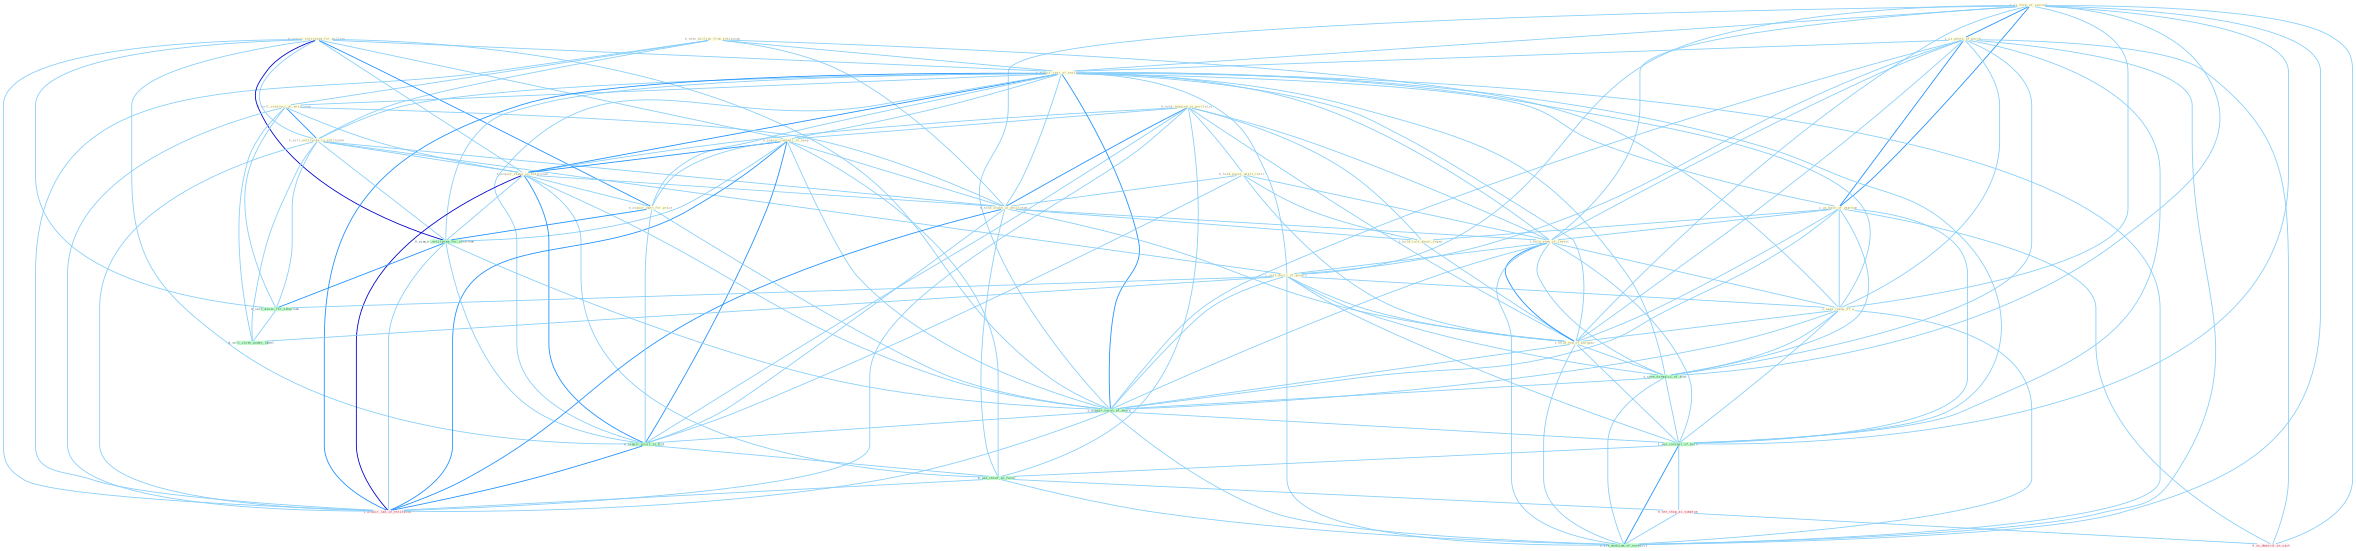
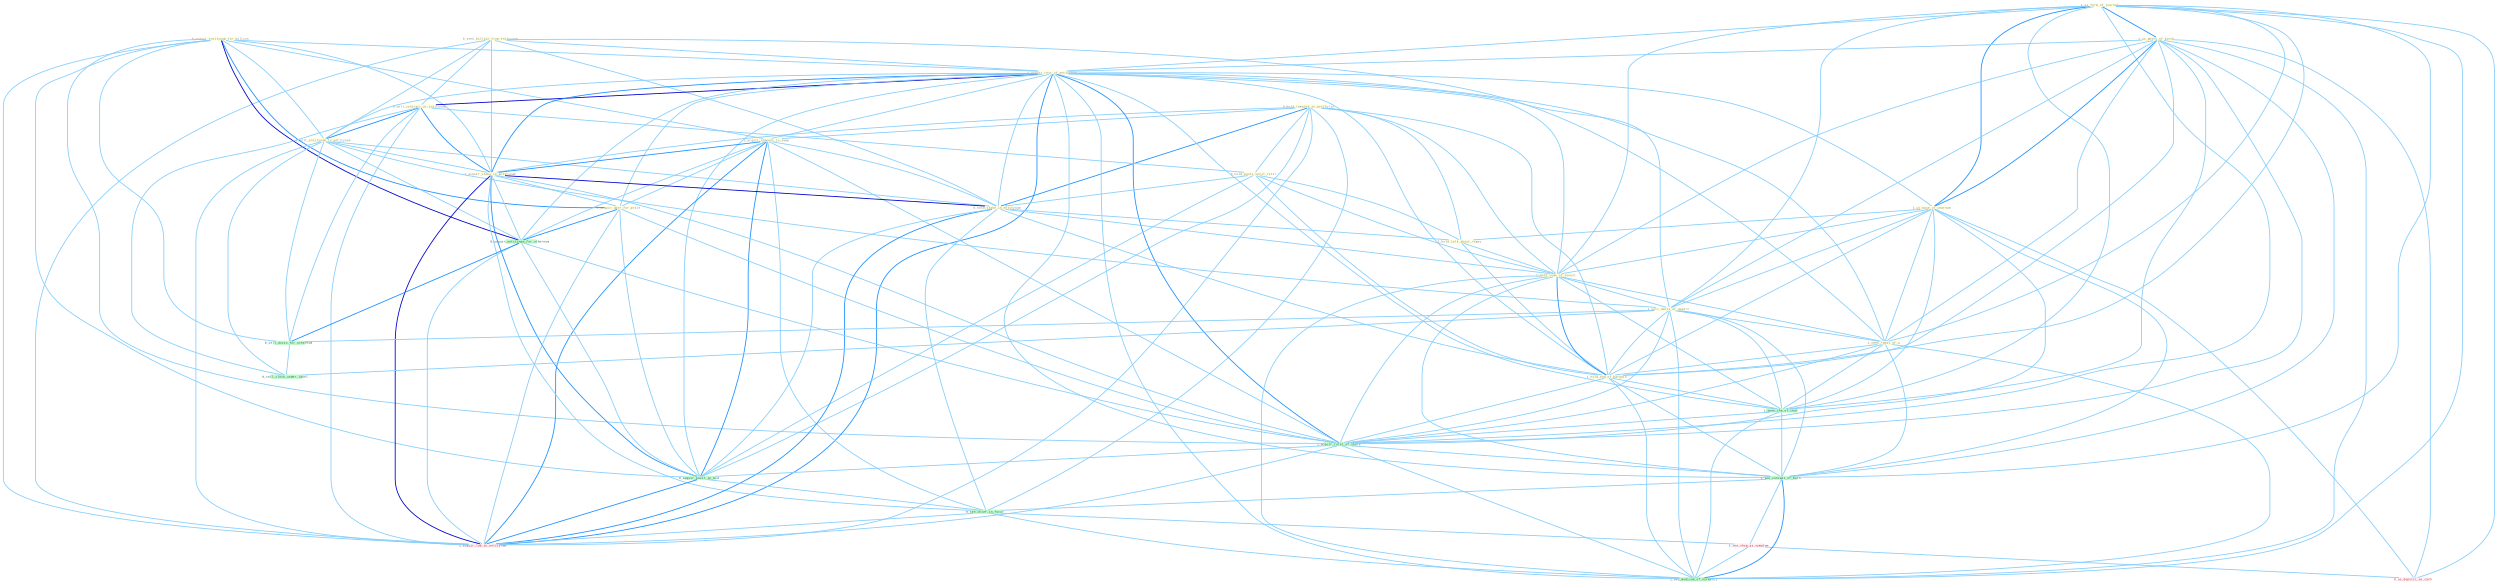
  graph {
    fontname="Liberation Mono"
    node [color="#ffffe0" fixedsize=true fontcolor="#8b7d6b" fontname="Liberation Mono" fontsize=4 shape=polygon style=filled]
    edge [color="#87cefa" fontname="Liberation Mono" w=1]
    "1_us_form_of_journal " [height=.06 width=.5]
    "0_seek_billion_from_entitynam " [height=.06 width=.5]
    "0_acquir_entitynam_for_million " [height=.06 width=.5]
    "0_hold_remaind_in_portfolio " [height=.06 width=.5]
    "1_us_photo_of_porch " [height=.06 width=.5]
    "1_acquir_rest_of_entitynam " [height=.06 width=.5]
    "0_sell_contract_at_entitynam " [height=.06 width=.5]
    "0_sell_entitynam_to_entitynam " [height=.06 width=.5]
    "0_acquir_compani_in_swap " [height=.06 width=.5]
    "1_us_base_of_yearnum " [height=.06 width=.5]
    "0_hold_posit_until_retir " [height=.06 width=.5]
    "1_acquir_stake_in_entitynam " [height=.06 width=.5]
    "0_hold_stake_in_entitynam " [height=.06 width=.5]
    "1_hold_talk_about_repay " [height=.06 width=.5]
    "0_acquir_oper_for_price " [height=.06 width=.5]
    "1_hold_some_of_invest " [height=.06 width=.5]
    "1_sell_decis_of_govern " [height=.06 width=.5]
    "1_seek_repay_of_a " [height=.06 width=.5]
    "1_hold_end_of_bargain " [height=.06 width=.5]
    "0_see_shop_as_symptom " [color="#fff0f5" fontcolor="#b22222" height=.06 width=.5]
    "1_acquir_lab_in_entitynam " [color="#fff0f5" fontcolor="#b22222" height=.06 width=.5]
    "0_us_deposit_as_cach " [color="#fff0f5" fontcolor="#b22222" height=.06 width=.5]
-   "1_seen_the_of_that " [color="#BDFCC9" fontcolor="#2f4f4f" height=.06 width=.5 label="1_seen_normalci_of_that"]
+   "1_seen_the_of_that " [color="#BDFCC9" fontcolor="#2f4f4f" height=.06 width=.5]
    "1_acquir_total_of_share " [color="#BDFCC9" fontcolor="#2f4f4f" height=.06 width=.5]
    "1_see_concept_of_both " [color="#BDFCC9" fontcolor="#2f4f4f" height=.06 width=.5]
-   "1_see_modicum_of_normalci " [color="#BDFCC9" fontcolor="#2f4f4f" height=.06 width=.5 label="9_see_modicum_of_normalci"]
+   "1_see_modicum_of_normalci " [color="#BDFCC9" fontcolor="#2f4f4f" height=.06 width=.5]
    "0_acquir_entitynam_for_othernum " [color="#BDFCC9" fontcolor="#2f4f4f" height=.06 width=.5]
    "0_sell_divis_for_othernum " [color="#BDFCC9" fontcolor="#2f4f4f" height=.06 width=.5]
    "0_acquir_posit_in_bid " [color="#BDFCC9" fontcolor="#2f4f4f" height=.06 width=.5]
    "0_see_chief_in_futur " [color="#BDFCC9" fontcolor="#2f4f4f" height=.06 width=.5]
    "0_sell_cloth_under_label " [color="#BDFCC9" fontcolor="#2f4f4f" height=.06 width=.5]
    subgraph sub_1 {
      "1_us_form_of_journal "
      "0_seek_billion_from_entitynam "
      "0_acquir_entitynam_for_million "
      "0_hold_remaind_in_portfolio "
      "1_us_photo_of_porch "
      "1_acquir_rest_of_entitynam "
      "0_sell_contract_at_entitynam "
      "0_sell_entitynam_to_entitynam "
      "0_acquir_compani_in_swap "
      "1_us_base_of_yearnum "
      "0_hold_posit_until_retir "
      "1_acquir_stake_in_entitynam "
      "0_hold_stake_in_entitynam "
      "1_hold_talk_about_repay "
      "0_acquir_oper_for_price "
      "1_hold_some_of_invest "
      "1_sell_decis_of_govern "
      "1_seek_repay_of_a "
      "1_hold_end_of_bargain "
    }
    subgraph sub_2 {
      "0_see_shop_as_symptom "
      "1_acquir_lab_in_entitynam "
      "0_us_deposit_as_cach "
    }
    "1_us_form_of_journal " -- "1_us_photo_of_porch " [color="#1e90ff" w=2]
    "1_us_form_of_journal " -- "1_acquir_rest_of_entitynam "
    "1_us_form_of_journal " -- "1_us_base_of_yearnum " [color="#1e90ff" w=2]
    "1_us_form_of_journal " -- "1_hold_some_of_invest "
    "1_us_form_of_journal " -- "1_sell_decis_of_govern "
    "1_us_form_of_journal " -- "1_seek_repay_of_a "
    "1_us_form_of_journal " -- "1_hold_end_of_bargain "
    "1_us_form_of_journal " -- "0_us_deposit_as_cach "
    "1_us_form_of_journal " -- "1_seen_the_of_that "
    "1_us_form_of_journal " -- "1_acquir_total_of_share "
    "1_us_form_of_journal " -- "1_see_concept_of_both "
    "1_us_form_of_journal " -- "1_see_modicum_of_normalci "
    "0_seek_billion_from_entitynam " -- "1_acquir_rest_of_entitynam "
    "0_seek_billion_from_entitynam " -- "0_sell_contract_at_entitynam "
    "0_seek_billion_from_entitynam " -- "0_sell_entitynam_to_entitynam "
+   "0_seek_billion_from_entitynam " -- "1_acquir_stake_in_entitynam "
    "0_seek_billion_from_entitynam " -- "0_hold_stake_in_entitynam "
    "0_seek_billion_from_entitynam " -- "1_seek_repay_of_a "
    "0_seek_billion_from_entitynam " -- "1_acquir_lab_in_entitynam "
    "0_acquir_entitynam_for_million " -- "1_acquir_rest_of_entitynam "
    "0_acquir_entitynam_for_million " -- "0_sell_entitynam_to_entitynam "
    "0_acquir_entitynam_for_million " -- "0_acquir_compani_in_swap "
    "0_acquir_entitynam_for_million " -- "1_acquir_stake_in_entitynam "
    "0_acquir_entitynam_for_million " -- "0_acquir_oper_for_price " [color="#1e90ff" w=2]
    "0_acquir_entitynam_for_million " -- "1_acquir_lab_in_entitynam "
    "0_acquir_entitynam_for_million " -- "1_acquir_total_of_share "
    "0_acquir_entitynam_for_million " -- "0_acquir_entitynam_for_othernum " [color="#0000cd" w=3]
    "0_acquir_entitynam_for_million " -- "0_sell_divis_for_othernum "
    "0_acquir_entitynam_for_million " -- "0_acquir_posit_in_bid "
    "0_hold_remaind_in_portfolio " -- "0_acquir_compani_in_swap "
    "0_hold_remaind_in_portfolio " -- "0_hold_posit_until_retir "
    "0_hold_remaind_in_portfolio " -- "1_acquir_stake_in_entitynam "
    "0_hold_remaind_in_portfolio " -- "0_hold_stake_in_entitynam " [color="#1e90ff" w=2]
    "0_hold_remaind_in_portfolio " -- "1_hold_talk_about_repay "
    "0_hold_remaind_in_portfolio " -- "1_hold_some_of_invest "
    "0_hold_remaind_in_portfolio " -- "1_hold_end_of_bargain "
    "0_hold_remaind_in_portfolio " -- "1_acquir_lab_in_entitynam "
    "0_hold_remaind_in_portfolio " -- "0_acquir_posit_in_bid "
    "0_hold_remaind_in_portfolio " -- "0_see_chief_in_futur "
    "1_us_photo_of_porch " -- "1_acquir_rest_of_entitynam "
    "1_us_photo_of_porch " -- "1_us_base_of_yearnum " [color="#1e90ff" w=2]
    "1_us_photo_of_porch " -- "1_hold_some_of_invest "
    "1_us_photo_of_porch " -- "1_sell_decis_of_govern "
    "1_us_photo_of_porch " -- "1_seek_repay_of_a "
    "1_us_photo_of_porch " -- "1_hold_end_of_bargain "
    "1_us_photo_of_porch " -- "0_us_deposit_as_cach "
    "1_us_photo_of_porch " -- "1_seen_the_of_that "
    "1_us_photo_of_porch " -- "1_acquir_total_of_share "
    "1_us_photo_of_porch " -- "1_see_concept_of_both "
    "1_us_photo_of_porch " -- "1_see_modicum_of_normalci "
-   "1_acquir_rest_of_entitynam " -- "0_sell_contract_at_entitynam "
+   "1_acquir_rest_of_entitynam " -- "0_sell_contract_at_entitynam " [color="#0000cd"]
    "1_acquir_rest_of_entitynam " -- "0_sell_entitynam_to_entitynam "
    "1_acquir_rest_of_entitynam " -- "0_acquir_compani_in_swap "
    "1_acquir_rest_of_entitynam " -- "1_us_base_of_yearnum "
    "1_acquir_rest_of_entitynam " -- "1_acquir_stake_in_entitynam " [color="#1e90ff" w=2]
    "1_acquir_rest_of_entitynam " -- "0_hold_stake_in_entitynam "
    "1_acquir_rest_of_entitynam " -- "0_acquir_oper_for_price "
    "1_acquir_rest_of_entitynam " -- "1_hold_some_of_invest "
    "1_acquir_rest_of_entitynam " -- "1_sell_decis_of_govern "
    "1_acquir_rest_of_entitynam " -- "1_seek_repay_of_a "
    "1_acquir_rest_of_entitynam " -- "1_hold_end_of_bargain "
    "1_acquir_rest_of_entitynam " -- "1_acquir_lab_in_entitynam " [color="#1e90ff" w=2]
    "1_acquir_rest_of_entitynam " -- "1_seen_the_of_that "
    "1_acquir_rest_of_entitynam " -- "1_acquir_total_of_share " [color="#1e90ff" w=2]
    "1_acquir_rest_of_entitynam " -- "1_see_concept_of_both "
    "1_acquir_rest_of_entitynam " -- "1_see_modicum_of_normalci "
    "1_acquir_rest_of_entitynam " -- "0_acquir_entitynam_for_othernum "
    "1_acquir_rest_of_entitynam " -- "0_acquir_posit_in_bid "
    "0_sell_contract_at_entitynam " -- "0_sell_entitynam_to_entitynam " [color="#1e90ff" w=2]
-   "0_sell_contract_at_entitynam " -- "1_acquir_stake_in_entitynam "
-   "0_sell_contract_at_entitynam " -- "0_hold_stake_in_entitynam "
+   "0_sell_contract_at_entitynam " -- "1_acquir_stake_in_entitynam " [color="#1e90ff"]
+   "0_sell_contract_at_entitynam " -- "0_hold_posit_until_retir "
    "0_sell_contract_at_entitynam " -- "1_acquir_lab_in_entitynam "
    "0_sell_contract_at_entitynam " -- "0_sell_divis_for_othernum "
    "0_sell_contract_at_entitynam " -- "0_sell_cloth_under_label "
    "0_sell_entitynam_to_entitynam " -- "1_acquir_stake_in_entitynam "
    "0_sell_entitynam_to_entitynam " -- "0_hold_stake_in_entitynam "
    "0_sell_entitynam_to_entitynam " -- "1_sell_decis_of_govern "
    "0_sell_entitynam_to_entitynam " -- "1_acquir_lab_in_entitynam "
    "0_sell_entitynam_to_entitynam " -- "0_acquir_entitynam_for_othernum "
    "0_sell_entitynam_to_entitynam " -- "0_sell_divis_for_othernum "
    "0_sell_entitynam_to_entitynam " -- "0_sell_cloth_under_label "
    "0_acquir_compani_in_swap " -- "1_acquir_stake_in_entitynam " [color="#1e90ff" w=2]
    "0_acquir_compani_in_swap " -- "0_hold_stake_in_entitynam "
    "0_acquir_compani_in_swap " -- "0_acquir_oper_for_price "
    "0_acquir_compani_in_swap " -- "1_acquir_lab_in_entitynam " [color="#1e90ff" w=2]
    "0_acquir_compani_in_swap " -- "1_acquir_total_of_share "
    "0_acquir_compani_in_swap " -- "0_acquir_entitynam_for_othernum "
    "0_acquir_compani_in_swap " -- "0_acquir_posit_in_bid " [color="#1e90ff" w=2]
    "0_acquir_compani_in_swap " -- "0_see_chief_in_futur "
    "1_us_base_of_yearnum " -- "1_hold_talk_about_repay "
    "1_us_base_of_yearnum " -- "1_hold_some_of_invest "
+   "1_us_base_of_yearnum " -- "1_sell_decis_of_govern "
    "1_us_base_of_yearnum " -- "1_seek_repay_of_a "
    "1_us_base_of_yearnum " -- "1_hold_end_of_bargain "
    "1_us_base_of_yearnum " -- "0_us_deposit_as_cach "
    "1_us_base_of_yearnum " -- "1_seen_the_of_that "
    "1_us_base_of_yearnum " -- "1_acquir_total_of_share "
    "1_us_base_of_yearnum " -- "1_see_concept_of_both "
    "0_hold_posit_until_retir " -- "0_hold_stake_in_entitynam "
    "0_hold_posit_until_retir " -- "1_hold_talk_about_repay "
    "0_hold_posit_until_retir " -- "1_hold_some_of_invest "
    "0_hold_posit_until_retir " -- "1_hold_end_of_bargain "
    "0_hold_posit_until_retir " -- "0_acquir_posit_in_bid "
-   "1_acquir_stake_in_entitynam " -- "0_hold_stake_in_entitynam " [w=3]
+   "1_acquir_stake_in_entitynam " -- "0_hold_stake_in_entitynam " [color="#0000cd" w=3]
    "1_acquir_stake_in_entitynam " -- "0_acquir_oper_for_price "
    "1_acquir_stake_in_entitynam " -- "1_acquir_lab_in_entitynam " [color="#0000cd" w=3]
    "1_acquir_stake_in_entitynam " -- "1_acquir_total_of_share "
    "1_acquir_stake_in_entitynam " -- "0_acquir_entitynam_for_othernum "
    "1_acquir_stake_in_entitynam " -- "0_acquir_posit_in_bid " [color="#1e90ff" w=2]
    "1_acquir_stake_in_entitynam " -- "0_see_chief_in_futur "
    "0_hold_stake_in_entitynam " -- "1_hold_talk_about_repay "
    "0_hold_stake_in_entitynam " -- "1_hold_some_of_invest "
    "0_hold_stake_in_entitynam " -- "1_hold_end_of_bargain "
    "0_hold_stake_in_entitynam " -- "1_acquir_lab_in_entitynam " [color="#1e90ff" w=2]
    "0_hold_stake_in_entitynam " -- "0_acquir_posit_in_bid "
    "0_hold_stake_in_entitynam " -- "0_see_chief_in_futur "
+   "1_hold_talk_about_repay " -- "1_hold_some_of_invest "
    "1_hold_talk_about_repay " -- "1_hold_end_of_bargain "
+   "0_acquir_oper_for_price " -- "1_acquir_lab_in_entitynam "
    "0_acquir_oper_for_price " -- "1_acquir_total_of_share "
    "0_acquir_oper_for_price " -- "0_acquir_entitynam_for_othernum " [color="#1e90ff" w=2]
    "0_acquir_oper_for_price " -- "0_acquir_posit_in_bid "
    "1_hold_some_of_invest " -- "1_sell_decis_of_govern "
    "1_hold_some_of_invest " -- "1_seek_repay_of_a "
    "1_hold_some_of_invest " -- "1_hold_end_of_bargain " [color="#1e90ff" w=2]
    "1_hold_some_of_invest " -- "1_seen_the_of_that "
    "1_hold_some_of_invest " -- "1_acquir_total_of_share "
    "1_hold_some_of_invest " -- "1_see_concept_of_both "
    "1_hold_some_of_invest " -- "1_see_modicum_of_normalci "
    "1_sell_decis_of_govern " -- "1_seek_repay_of_a "
    "1_sell_decis_of_govern " -- "1_hold_end_of_bargain "
    "1_sell_decis_of_govern " -- "1_seen_the_of_that "
    "1_sell_decis_of_govern " -- "1_acquir_total_of_share "
    "1_sell_decis_of_govern " -- "1_see_concept_of_both "
    "1_sell_decis_of_govern " -- "1_see_modicum_of_normalci "
    "1_sell_decis_of_govern " -- "0_sell_divis_for_othernum "
    "1_sell_decis_of_govern " -- "0_sell_cloth_under_label "
    "1_seek_repay_of_a " -- "1_hold_end_of_bargain "
    "1_seek_repay_of_a " -- "1_seen_the_of_that "
    "1_seek_repay_of_a " -- "1_acquir_total_of_share "
    "1_seek_repay_of_a " -- "1_see_concept_of_both "
    "1_seek_repay_of_a " -- "1_see_modicum_of_normalci "
    "1_hold_end_of_bargain " -- "1_seen_the_of_that "
    "1_hold_end_of_bargain " -- "1_acquir_total_of_share "
    "1_hold_end_of_bargain " -- "1_see_concept_of_both "
    "1_hold_end_of_bargain " -- "1_see_modicum_of_normalci "
    "0_see_shop_as_symptom " -- "0_us_deposit_as_cach "
    "0_see_shop_as_symptom " -- "1_see_modicum_of_normalci "
    "1_seen_the_of_that " -- "1_acquir_total_of_share "
    "1_seen_the_of_that " -- "1_see_concept_of_both "
    "1_seen_the_of_that " -- "1_see_modicum_of_normalci "
    "1_acquir_total_of_share " -- "1_acquir_lab_in_entitynam "
    "1_acquir_total_of_share " -- "1_see_concept_of_both "
    "1_acquir_total_of_share " -- "1_see_modicum_of_normalci "
    "1_acquir_total_of_share " -- "0_acquir_posit_in_bid "
    "1_see_concept_of_both " -- "0_see_shop_as_symptom "
    "1_see_concept_of_both " -- "1_see_modicum_of_normalci " [color="#1e90ff" w=2]
    "1_see_concept_of_both " -- "0_see_chief_in_futur "
    "0_acquir_entitynam_for_othernum " -- "1_acquir_lab_in_entitynam "
    "0_acquir_entitynam_for_othernum " -- "1_acquir_total_of_share "
    "0_acquir_entitynam_for_othernum " -- "0_sell_divis_for_othernum " [color="#1e90ff" w=2]
    "0_acquir_entitynam_for_othernum " -- "0_acquir_posit_in_bid "
    "0_sell_divis_for_othernum " -- "0_sell_cloth_under_label "
    "0_acquir_posit_in_bid " -- "1_acquir_lab_in_entitynam " [color="#1e90ff" w=2]
    "0_acquir_posit_in_bid " -- "0_see_chief_in_futur "
    "0_see_chief_in_futur " -- "0_see_shop_as_symptom "
    "0_see_chief_in_futur " -- "1_acquir_lab_in_entitynam "
    "0_see_chief_in_futur " -- "1_see_modicum_of_normalci "
  }
